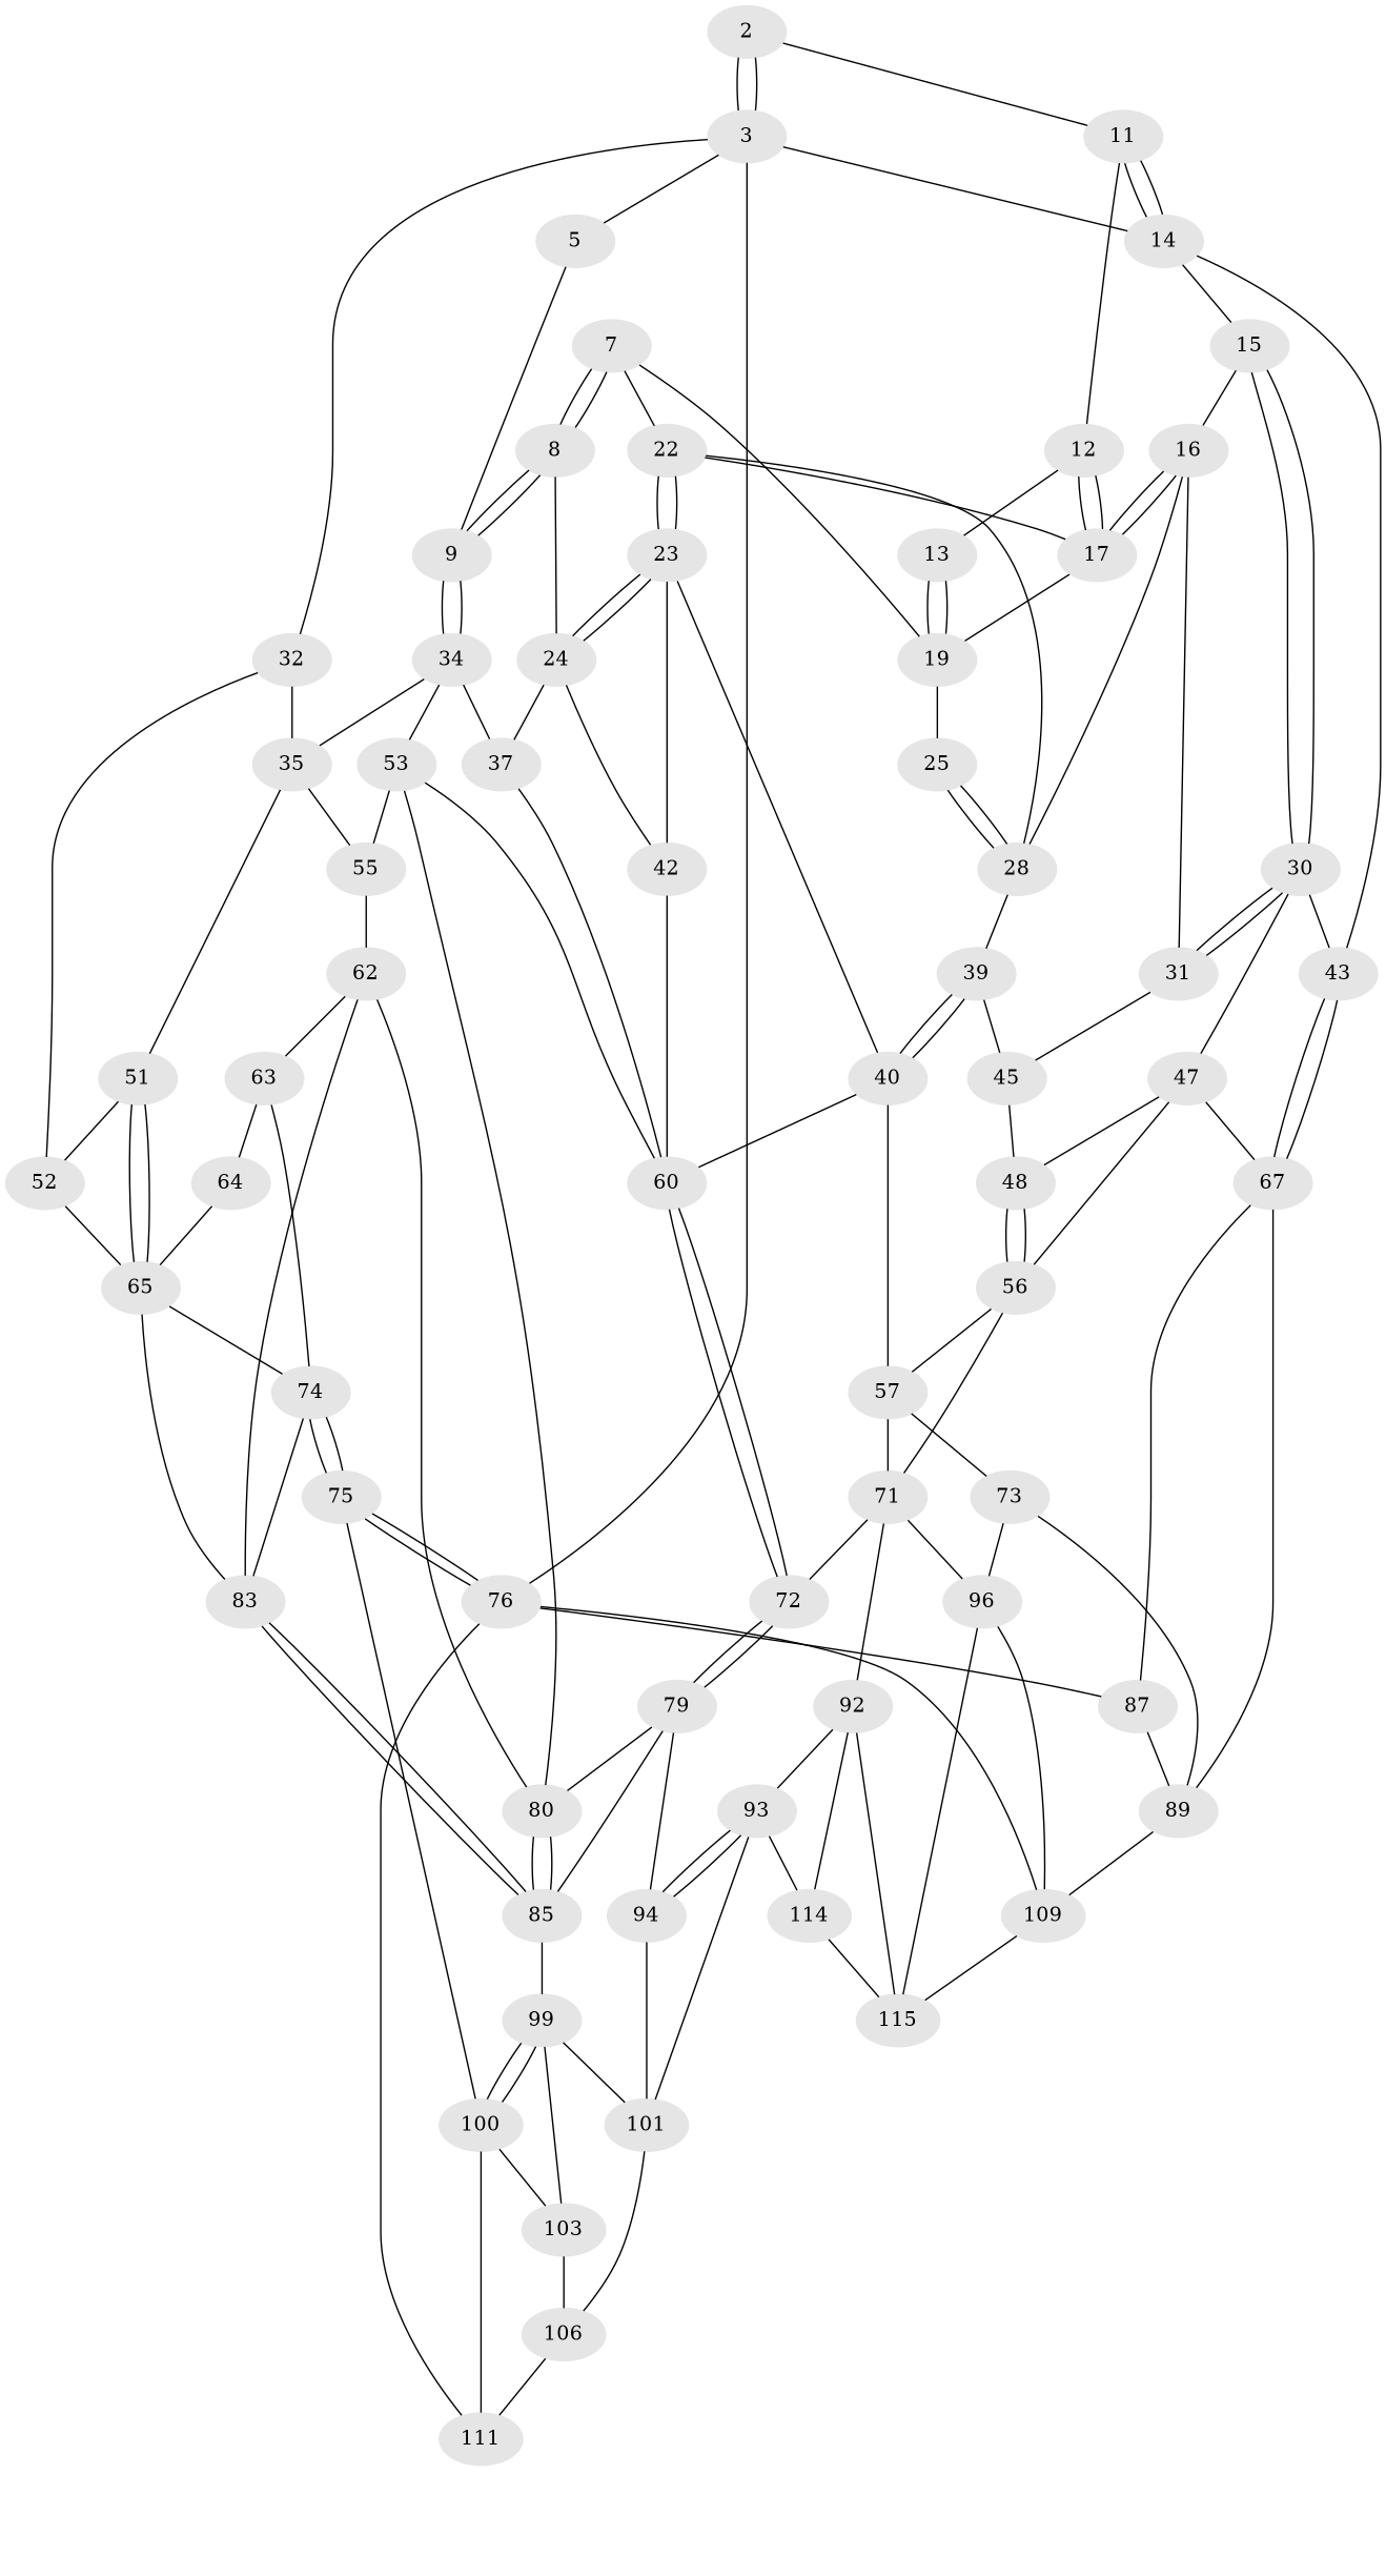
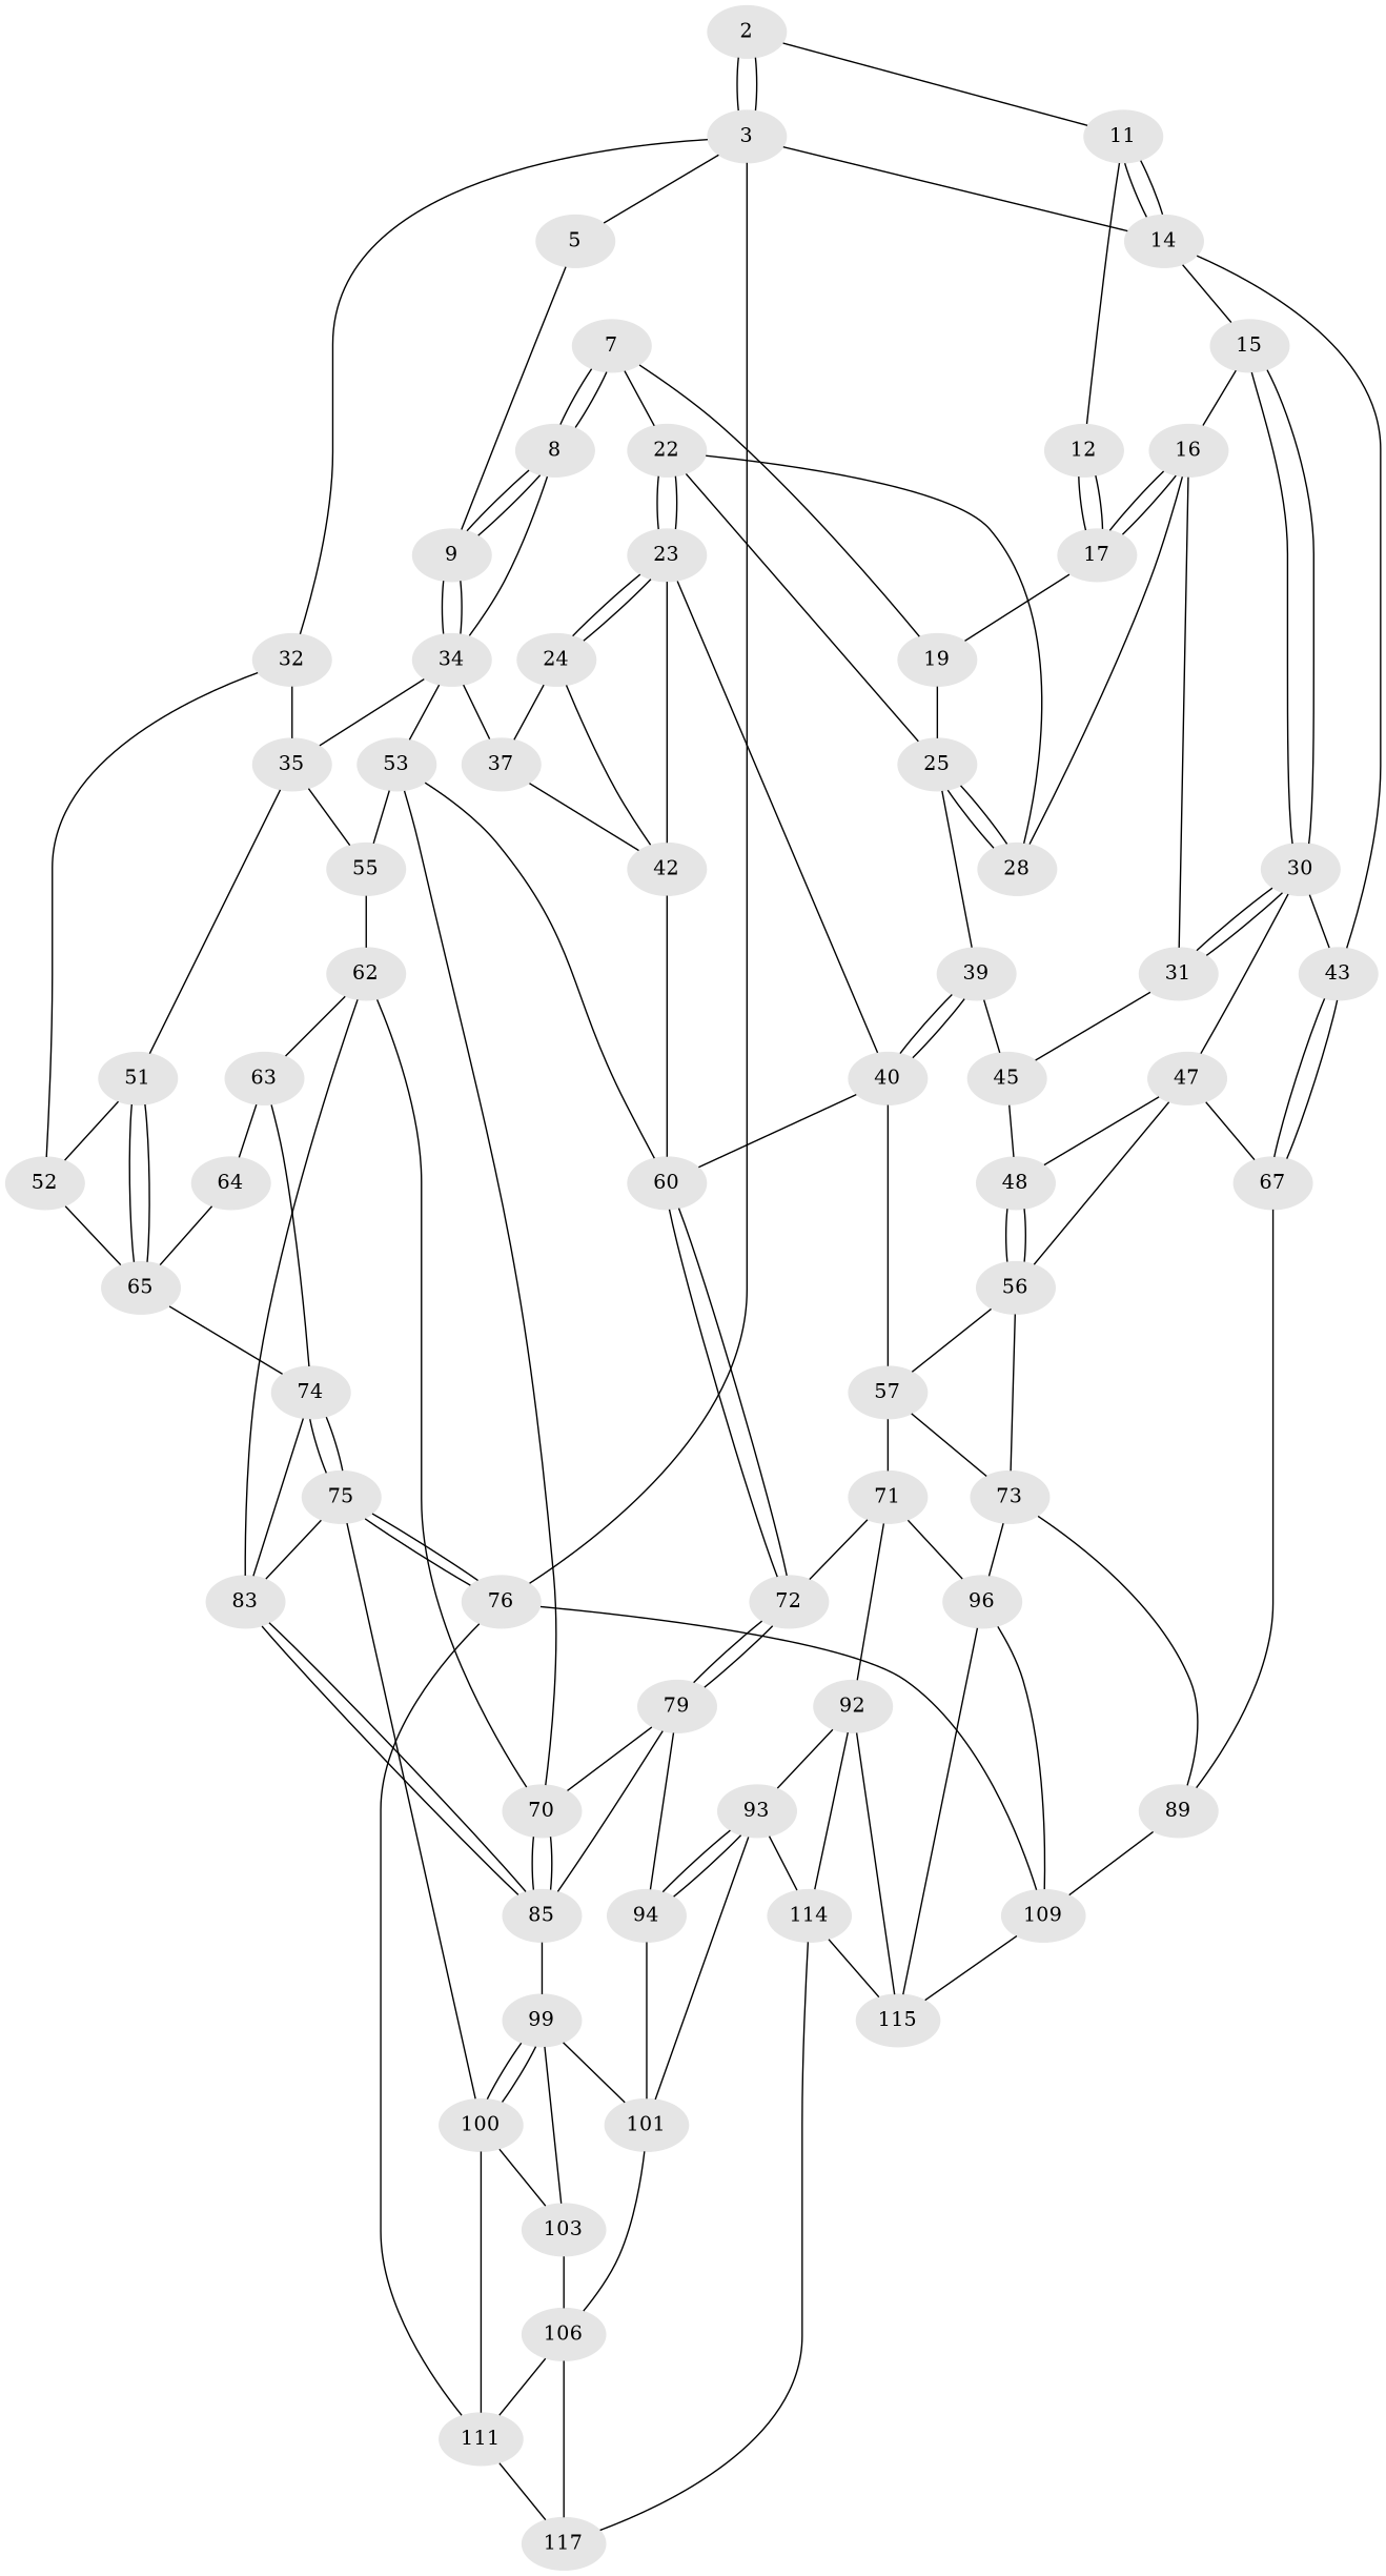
  graph {
    node [color=gray90 style=filled]
    3 [super="+4"]
    2
    11
    7 [super="+20"]
    8
    19 [super="+21"]
    22 [super="+26"]
-   13
    5
    14 [super="+18"]
    32 [super="+33"]
    76 [super="+86"]
    12
    9 [super="+10"]
    15
    43
    35 [super="+50"]
    52
-   87
    109 [super="+119"]
    111 [super="+112"]
    34 [super="+38"]
    24 [super="+36"]
    25
    28 [super="+29"]
    23 [super="+41"]
    42 [super="+59"]
    37
    53 [super="+54"]
    17
    16 [super="+27"]
    30 [super="+44"]
    n33 [label=67 super="+88"]
    31
    47 [super="+67"]
    39 [super="+46"]
    45 [super="+49"]
    40 [super="+58"]
    57 [super="+70"]
    60 [super="+61"]
    48
    56 [super="+68"]
    51
    55
    65 [super="+69"]
-   80 [super="+81"]
+   80 [super="+81" label=70]
    62 [super="+82"]
    73 [super="+90"]
    71 [super="+91"]
    72
    89 [super="+108"]
    74 [super="+78"]
    85 [super="+97"]
    63 [super="+77"]
    83 [super="+84"]
    96 [super="+110"]
    92 [super="+113"]
    79 [super="+95"]
    64
    75 [super="+98"]
    93 [super="+107"]
    114 [super="+116"]
    115 [super="+120"]
    94
    100 [super="+104"]
    103
+   117
    99 [super="+102"]
    101 [super="+105"]
    106 [super="+118"]
    3 -- 5
    3 -- 14
    3 -- 32
    3 -- 76 [weight=2]
    2 -- 3
    2 -- 3
    2 -- 11
    11 -- 14
    11 -- 14
    11 -- 12
    7 -- 8
    7 -- 8
    7 -- 19
    7 -- 22
    8 -- 9
    8 -- 9
-   8 -- 24
+   8 -- 34
    19 -- 25
-   22 -- 17
+   22 -- 25
    22 -- 28
    22 -- 23
    22 -- 23
-   13 -- 19
-   13 -- 19
    5 -- 9
    14 -- 15
    14 -- 43
    32 -- 35
    32 -- 52
-   76 -- 87
    76 -- 109
    76 -- 111
-   12 -- 13
    12 -- 17
    12 -- 17
    9 -- 34
    9 -- 34
    15 -- 16
    15 -- 30
    15 -- 30
    43 -- n33
    43 -- n33
    35 -- 51
    35 -- 55
    52 -- 65
-   87 -- 89
    109 -- 115
+   111 -- 117
    34 -- 35
    34 -- 37
    34 -- 53
    24 -- 42
    24 -- 37
    25 -- 28
    25 -- 28
-   28 -- 39
+   25 -- 39
    23 -- 24
    23 -- 24
    23 -- 42
    23 -- 40
    42 -- 60
-   37 -- 60
+   37 -- 42
    53 -- 60
    53 -- 55
    53 -- 80
    17 -- 19
    16 -- 28
    16 -- 17
    16 -- 17
    16 -- 31
    30 -- 43
    30 -- 31
    30 -- 31
    30 -- 47
-   n33 -- 87
    n33 -- 89
    31 -- 45
    47 -- n33
    47 -- 48
    47 -- 56
    39 -- 45 [weight=2]
    39 -- 40
    39 -- 40
    45 -- 48
    40 -- 57
    40 -- 60
    57 -- 73
    57 -- 71
    60 -- 72
    60 -- 72
    48 -- 56
    48 -- 56
    56 -- 57
-   56 -- 71
+   56 -- 73
    51 -- 52
    51 -- 65
    51 -- 65
    55 -- 62
    65 -- 74
    80 -- 85
    80 -- 85
    62 -- 80
    62 -- 63
    62 -- 83
    73 -- 89
    73 -- 96
    71 -- 72
    71 -- 96
    71 -- 92
    72 -- 79
    72 -- 79
    89 -- 109
    74 -- 83
    74 -- 75
    74 -- 75
    85 -- 99
    63 -- 74
    63 -- 64 [weight=2]
    83 -- 85
    83 -- 85
    96 -- 109
    96 -- 115
    92 -- 93
    92 -- 114
    92 -- 115
    79 -- 80
    79 -- 85
    79 -- 94
    64 -- 65
    75 -- 76
    75 -- 76
-   65 -- 83
+   75 -- 83
    75 -- 100
    93 -- 114
    93 -- 94
    93 -- 94
    93 -- 101
    114 -- 115
+   114 -- 117
    94 -- 101
    100 -- 111
    100 -- 103
    103 -- 106
    99 -- 100
    99 -- 100
    99 -- 103
    99 -- 101
    101 -- 106
    106 -- 111
+   106 -- 117
  }
